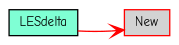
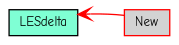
  digraph {
    rankdir=LR
    fontname="Comic Neue"
    node [fontname="Comic Neue" fontsize=10 shape=record style=filled]
    n1 [color=black fillcolor=aquamarine fontcolor=black height=0.2 label=LESdelta width=0.4]
    n2 [color=red height=0.2 label=New width=0.4 fillcolor=lightgrey]
-   n1 -> n2 [color=red fontname="Comic Neue" fontsize=10 labelfontname=FreeSans labelfontsize=10 style=solid arrowhead=vee]
+   n2 -> n1 [color=red fontname="Comic Neue" fontsize=10 labelfontname=FreeSans labelfontsize=10 style=solid arrowhead=vee]
  }
